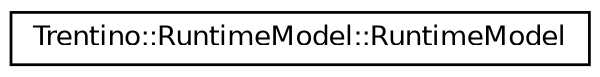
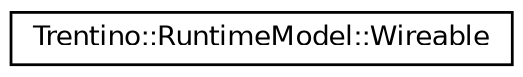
  digraph {
    rankdir=LR
-   n1 [color=black fillcolor=white fontname=Helvetica fontsize=10 height=0.2 label="Trentino::RuntimeModel::RuntimeModel" shape=record style=filled width=0.4]
+   n1 [color=black fillcolor=white fontname=Helvetica fontsize=10 height=0.2 label="Trentino::RuntimeModel::Wireable" shape=record style=filled width=0.4]
  }
